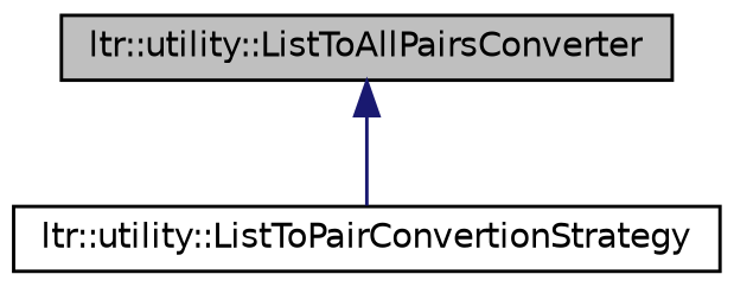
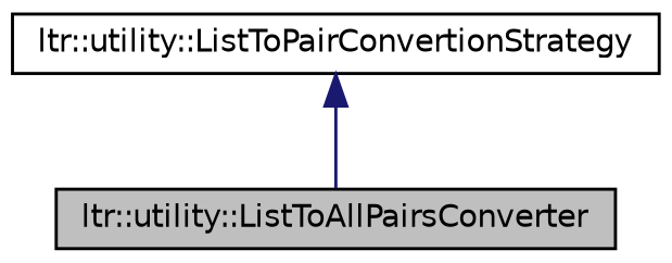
  digraph {
    node [color=black fontname=Helvetica fontsize=10 shape=record style=filled]
    n1 [fillcolor=grey75 fontcolor=black height=0.2 label="ltr::utility::ListToAllPairsConverter" width=0.4]
    n2 [fillcolor=white height=0.2 label="ltr::utility::ListToPairConvertionStrategy" width=0.4]
-   n1 -> n2 [color=midnightblue dir=back fontname=Helvetica fontsize=10 labelfontname=Helvetica labelfontsize=10 style=solid]
+   n2 -> n1 [color=midnightblue dir=back fontname=Helvetica fontsize=10 labelfontname=Helvetica labelfontsize=10 style=solid]
  }
